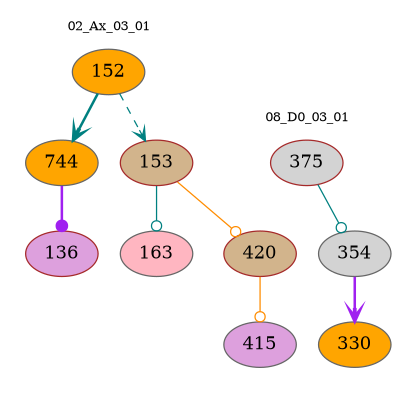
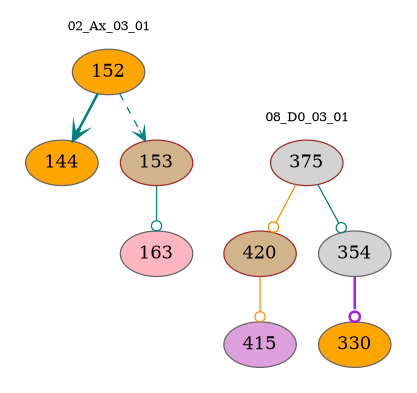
  digraph {
    node [color=gray40 fillcolor=orange style=filled]
    edge [arrowhead=odot color=teal style=solid]
    n1 [label=152]
-   n2 [label=744]
+   n2 [label=144]
    n3 [color=brown fillcolor=tan label=153]
-   n4 [color=brown fillcolor=plum label=136]
    n5 [fillcolor=lightpink label=163]
    n6 [color=brown fillcolor=lightgrey label=375]
    n7 [fillcolor=lightgrey label=354]
    n8 [color=brown fillcolor=tan label=420]
    n9 [label=330]
    n10 [fillcolor=plum label=415]
    subgraph cluster_1 {
      color=white
      fontsize=10
      label="02_Ax_03_01"
      n1
      n2
      n3
-     n4
      n5
    }
    subgraph cluster_2 {
      color=white
      fontsize=10
      label="08_D0_03_01"
      n6
      n7
      n8
      n9
      n10
    }
    n1 -> n2 [arrowhead=vee style=bold]
    n1 -> n3 [arrowhead=vee style=dashed]
-   n2 -> n4 [arrowhead=dot color=purple style=bold]
    n3 -> n5
    n6 -> n7
-   n3 -> n8 [color=darkorange]
-   n7 -> n9 [arrowhead=vee color=purple style=bold]
+   n6 -> n8 [color=darkorange]
+   n7 -> n9 [color=purple style=bold]
    n8 -> n10 [color=darkorange]
  }
